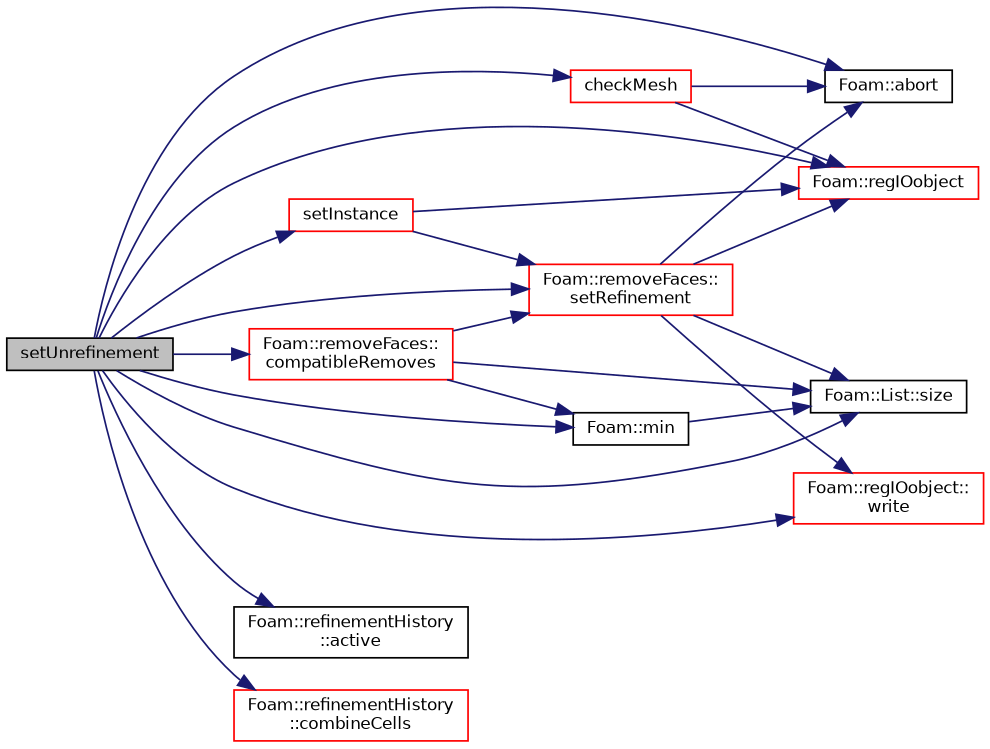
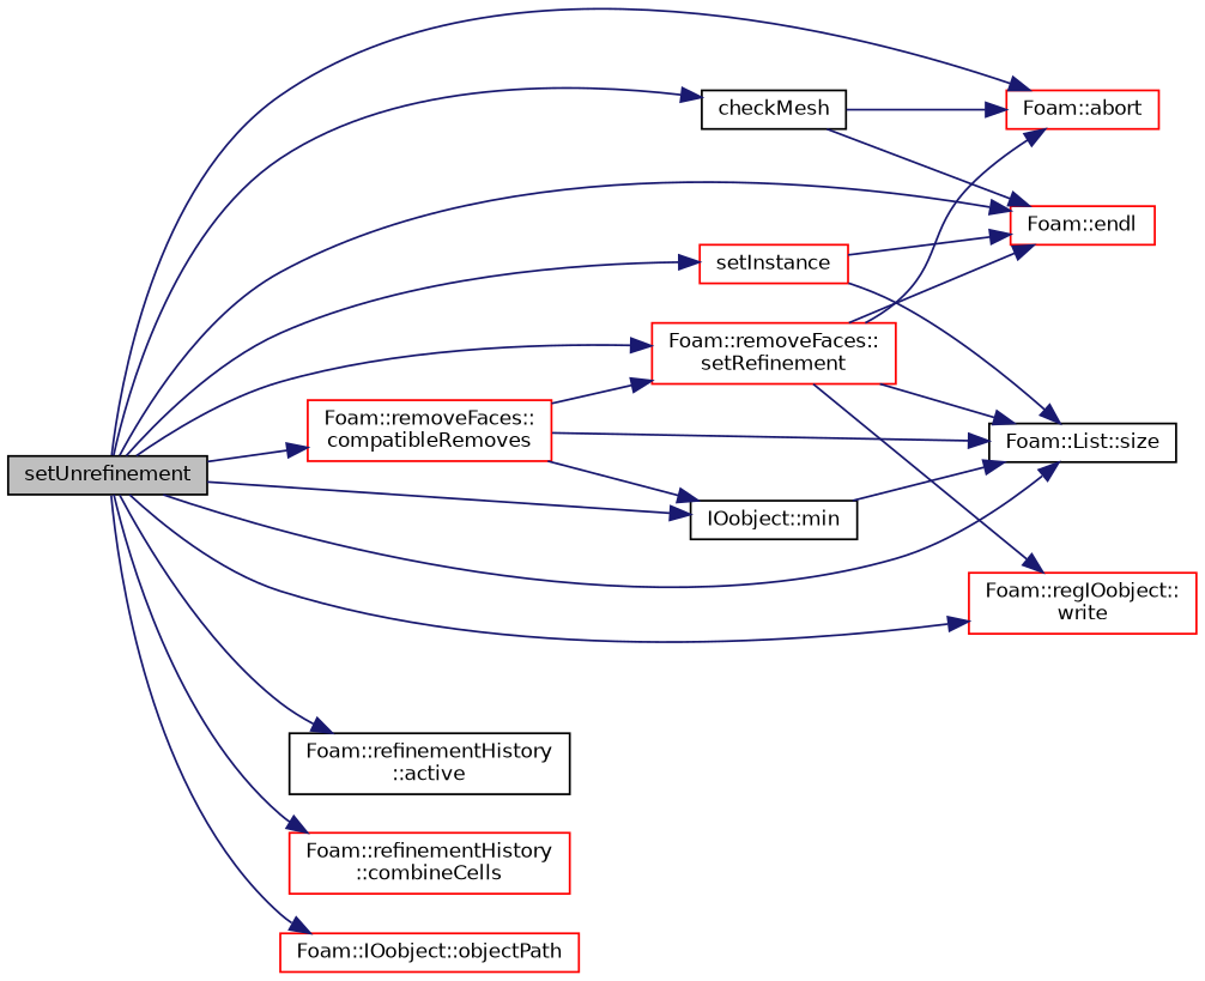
  digraph {
    rankdir=LR
    node [color=red fontname=Helvetica fontsize=10 shape=record]
    edge [color=midnightblue fontname=Helvetica fontsize=10 labelfontname=Helvetica labelfontsize=10 style=solid]
    n1 [color=black fillcolor=grey75 fontcolor=black height=0.2 label=setUnrefinement style=filled width=0.4]
-   n2 [color=black height=0.2 label="Foam::abort" width=0.4]
+   n2 [height=0.2 label="Foam::abort" width=0.4]
    n3 [color=black height=0.2 label="Foam::refinementHistory\l::active" width=0.4]
-   n4 [height=0.2 label=checkMesh width=0.4]
-   n5 [height=0.2 label="Foam::regIOobject" width=0.4]
+   n4 [color=black height=0.2 label=checkMesh width=0.4]
+   n5 [height=0.2 label="Foam::endl" width=0.4]
    n6 [color=black height=0.2 label="Foam::List::size" width=0.4]
    n7 [height=0.2 label="Foam::refinementHistory\l::combineCells" width=0.4]
    n8 [height=0.2 label="Foam::removeFaces::\lcompatibleRemoves" width=0.4]
-   n9 [color=black height=0.2 label="Foam::min" width=0.4]
+   n9 [color=black height=0.2 label="IOobject::min" width=0.4]
    n10 [height=0.2 label="Foam::removeFaces::\lsetRefinement" width=0.4]
    n11 [height=0.2 label="Foam::regIOobject::\lwrite" width=0.4]
+   n12 [height=0.2 label="Foam::IOobject::objectPath" width=0.4]
    n13 [height=0.2 label=setInstance width=0.4]
    n1 -> n2
    n1 -> n3
    n1 -> n4
    n1 -> n5
    n1 -> n6
    n1 -> n7
    n1 -> n8
    n1 -> n9
    n1 -> n10
    n1 -> n11
+   n1 -> n12
    n1 -> n13
    n4 -> n2
    n4 -> n5
    n8 -> n6
    n8 -> n9
    n8 -> n10
    n9 -> n6
    n10 -> n2
    n10 -> n5
    n10 -> n6
    n10 -> n11
    n13 -> n5
-   n13 -> n10
+   n13 -> n6
  }
